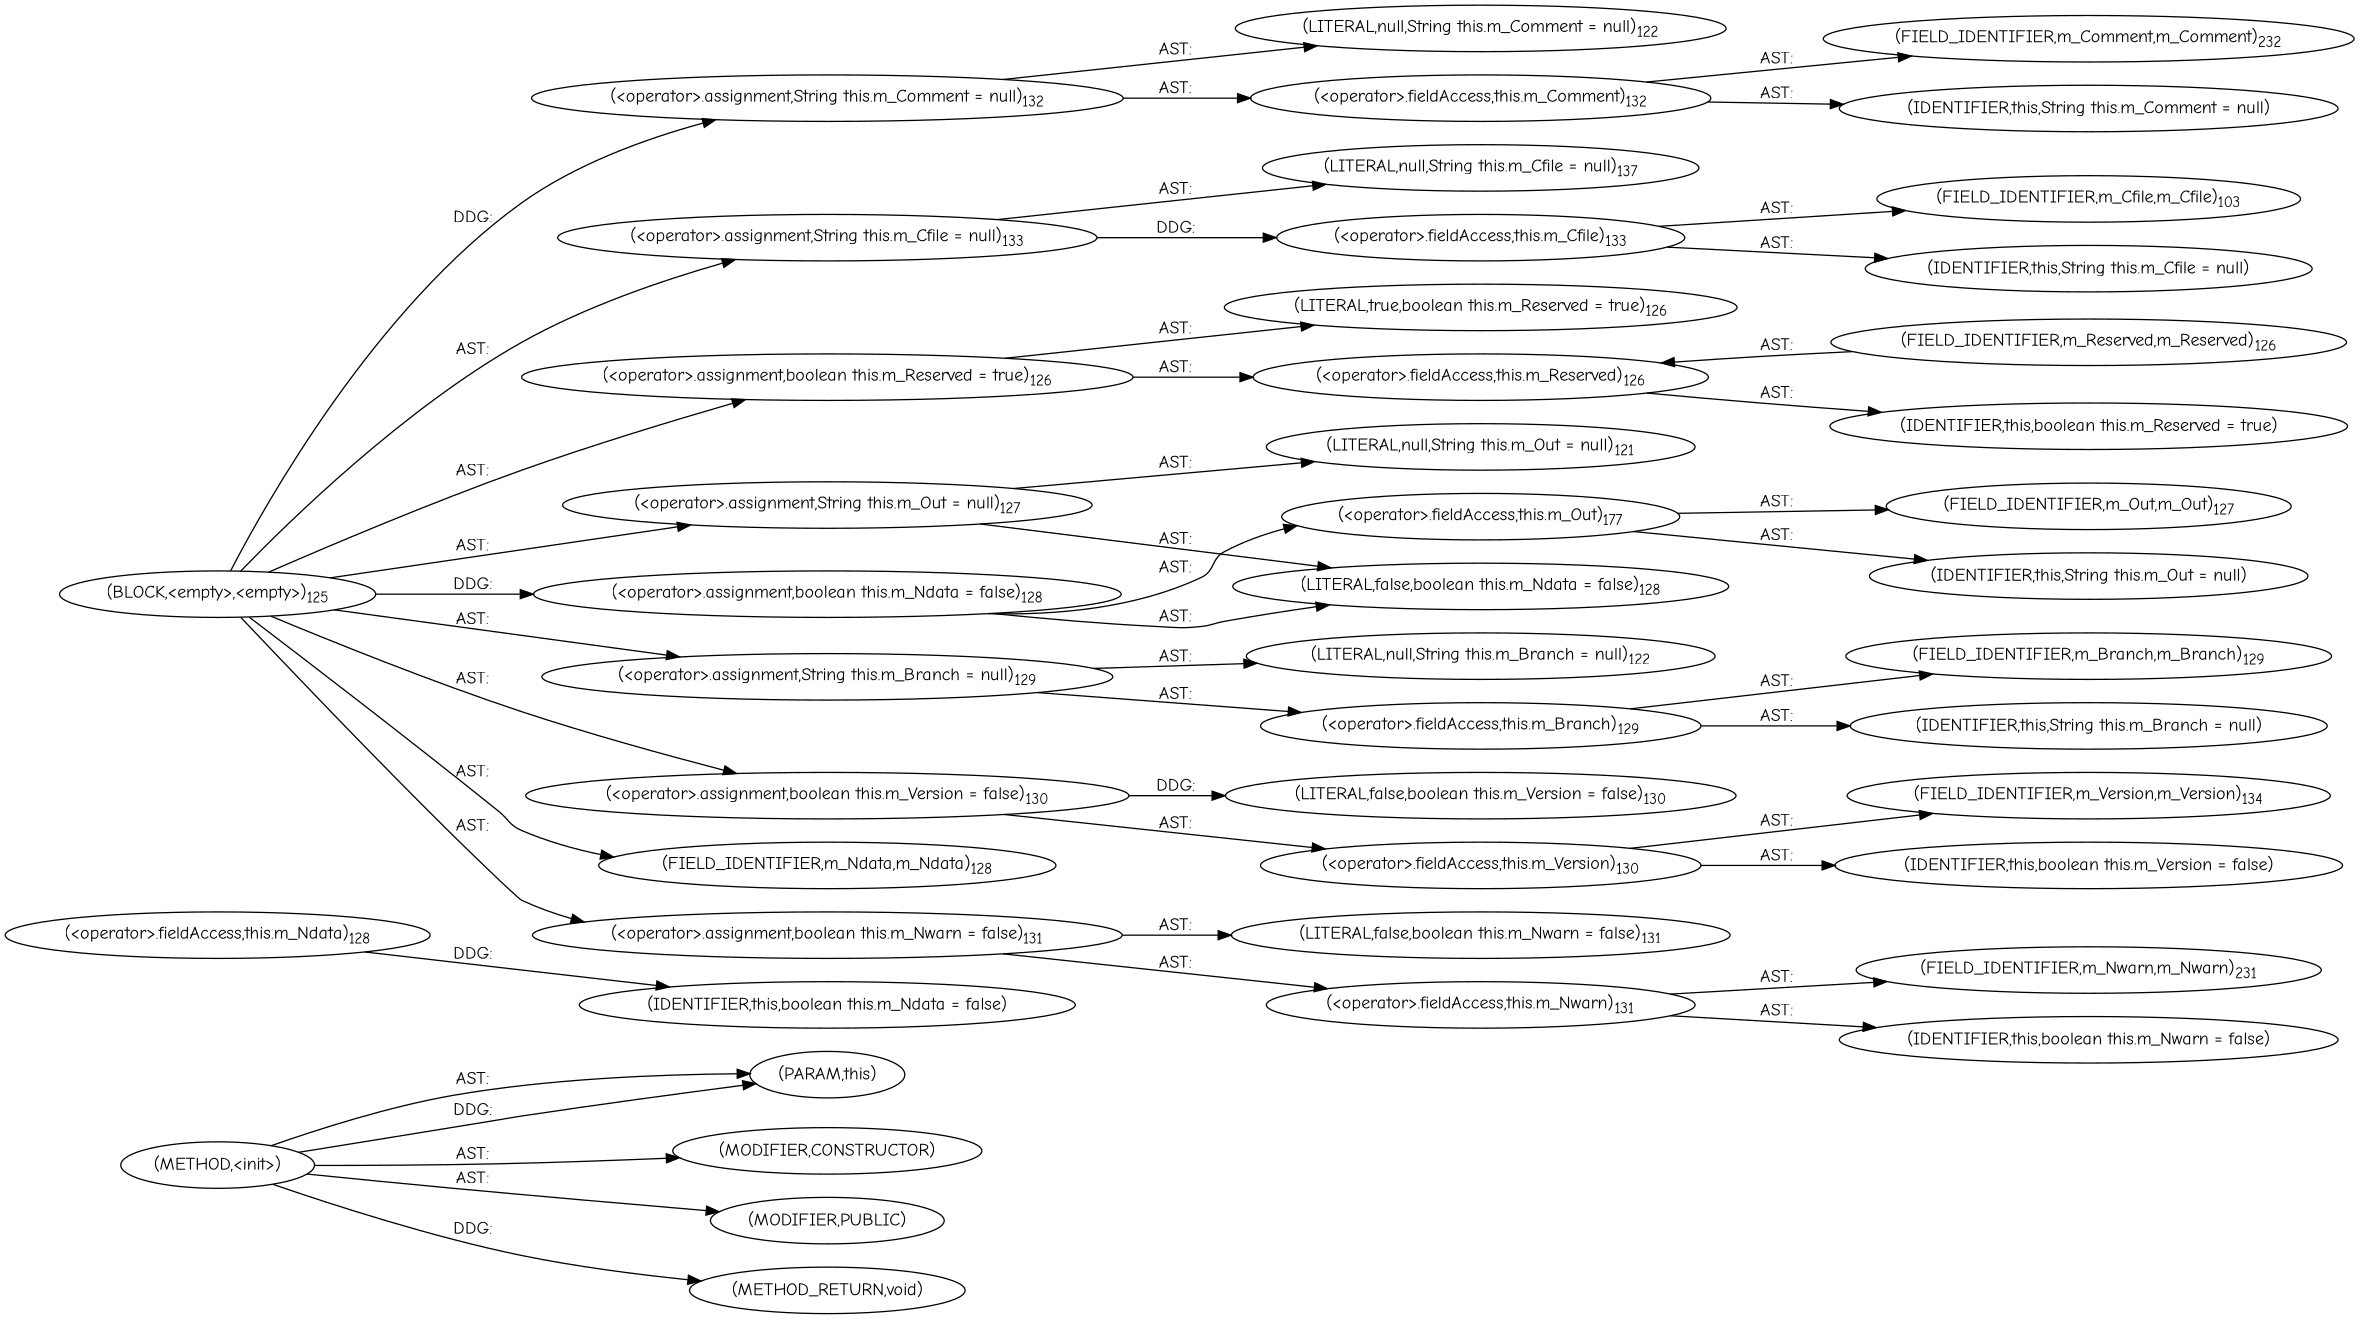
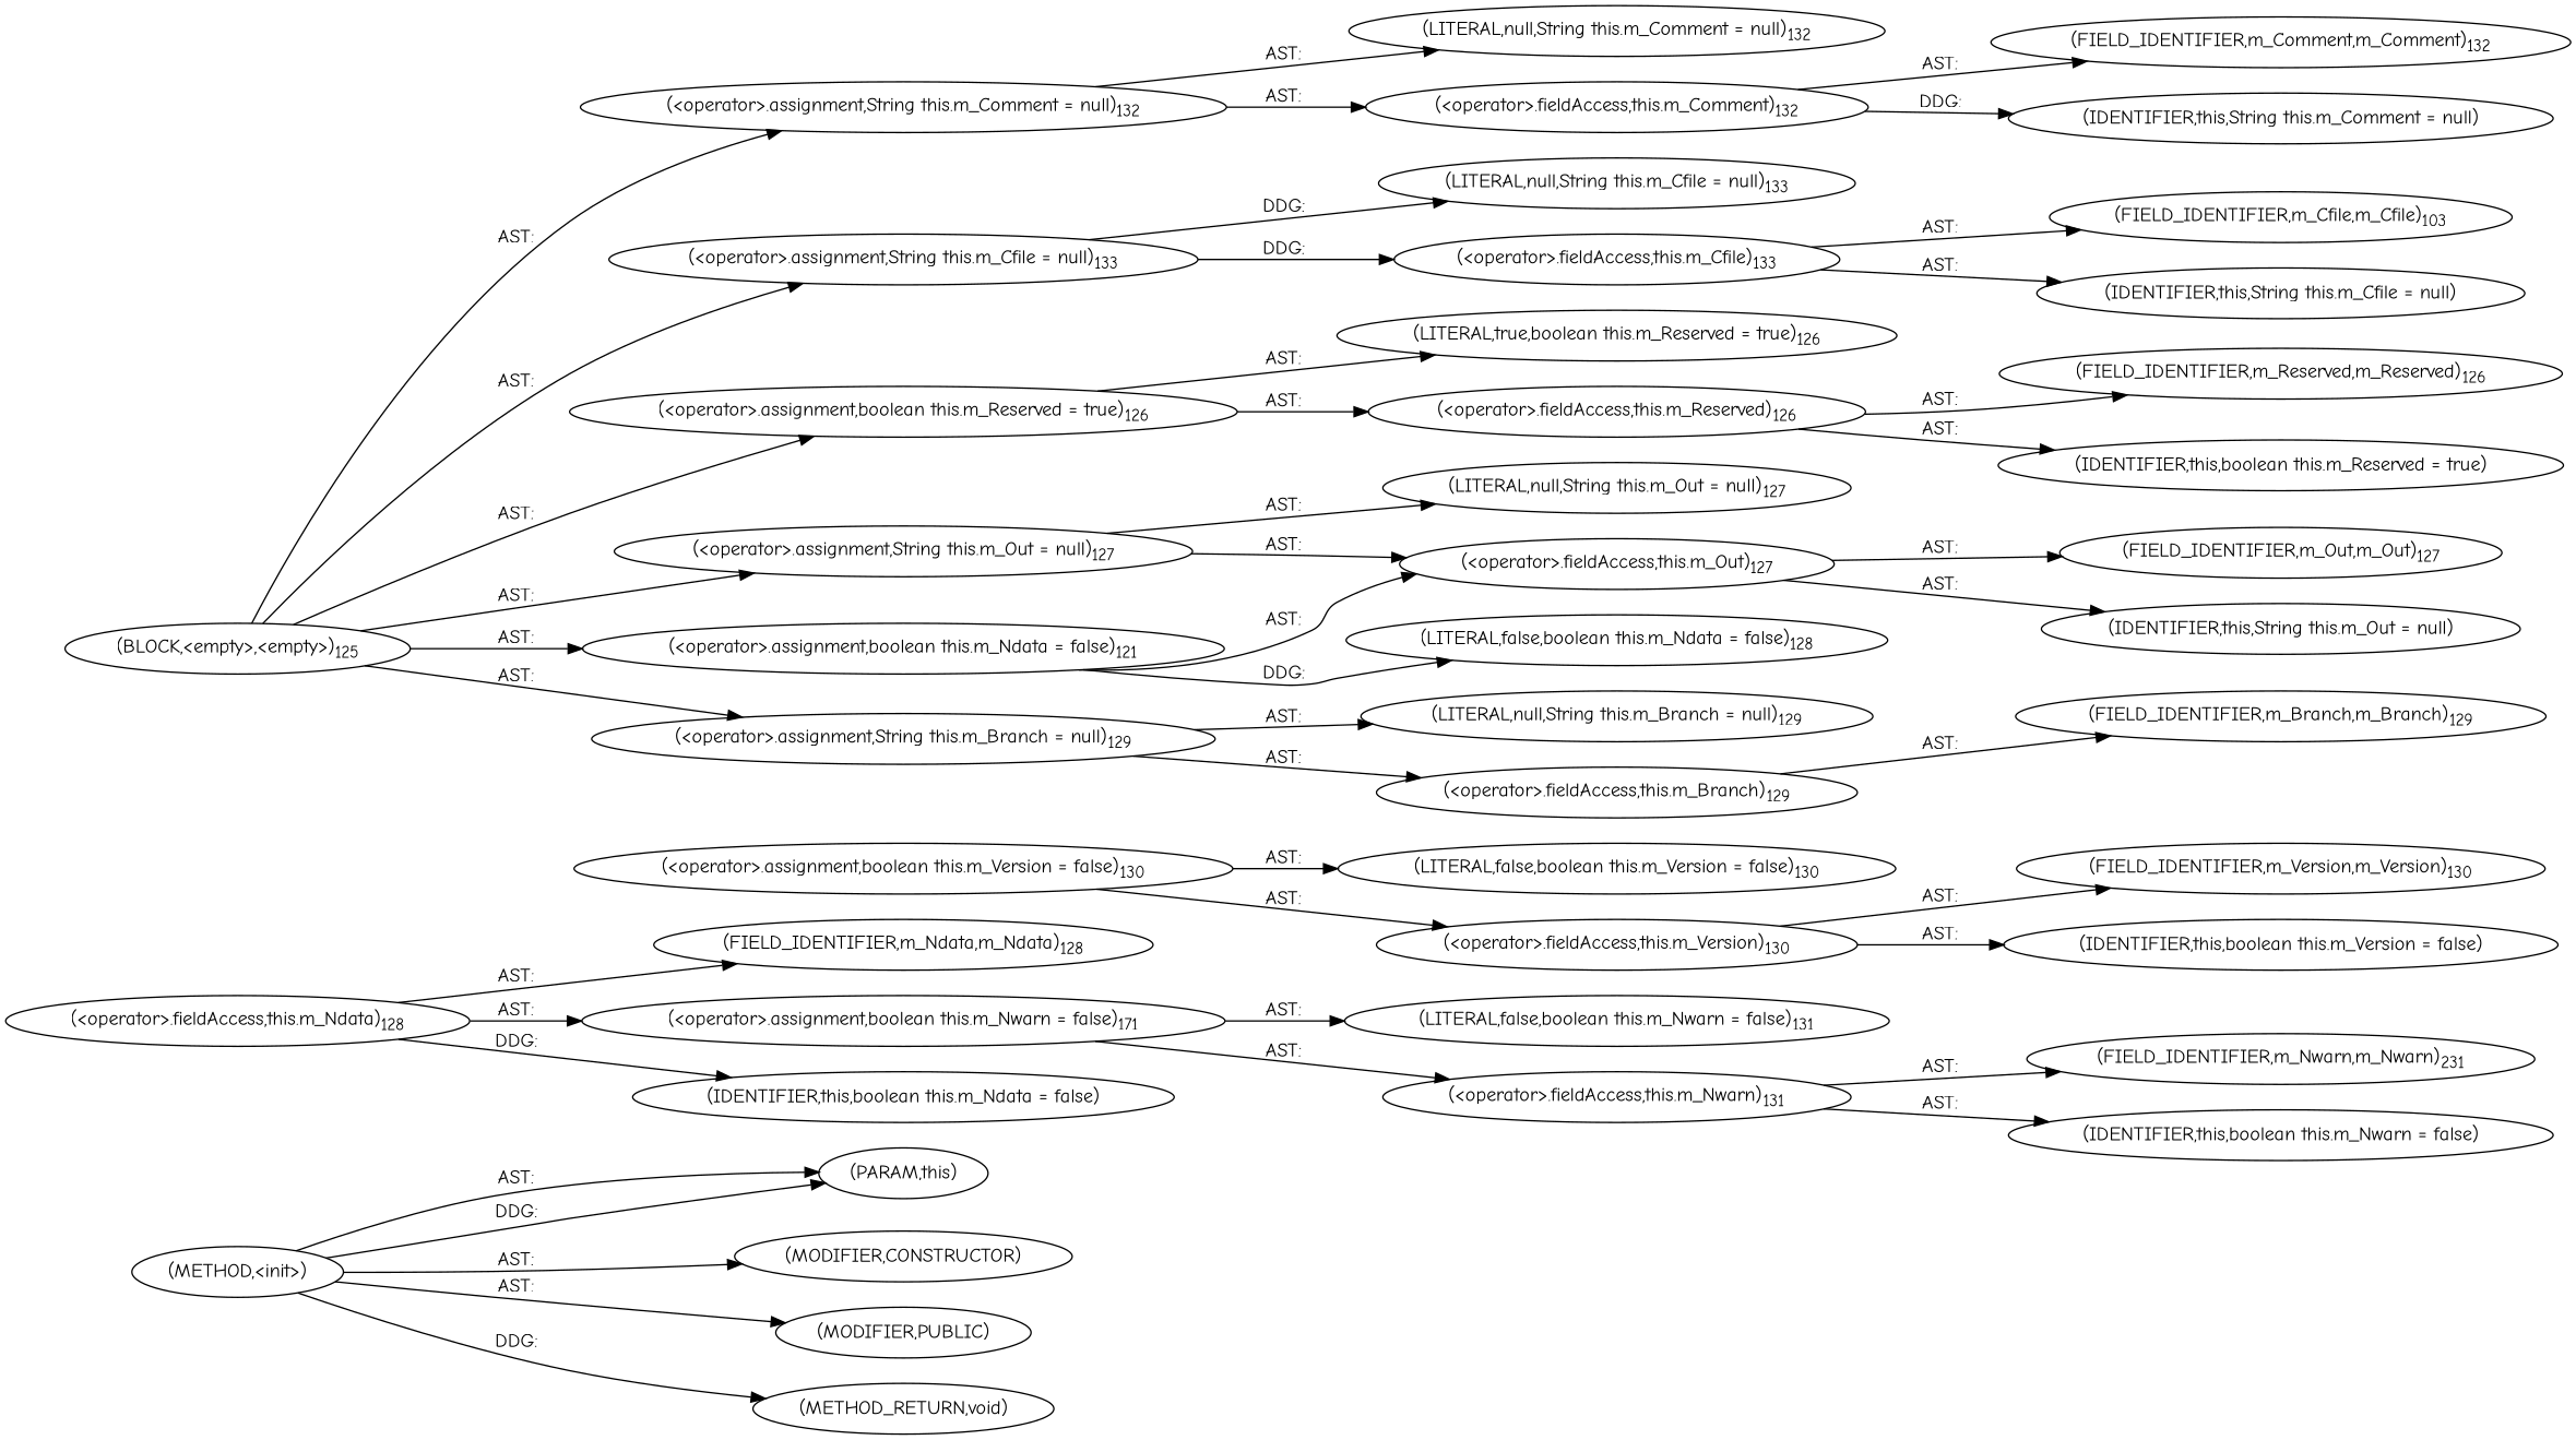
  digraph {
    fontname="Comic Neue"
    rankdir=LR
    node [fontname="Comic Neue"]
    edge [fontname="Comic Neue"]
    n1 [label=<(METHOD,&lt;init&gt;)>]
    n2 [label=<(PARAM,this)>]
    n3 [label=<(MODIFIER,CONSTRUCTOR)>]
    n4 [label=<(MODIFIER,PUBLIC)>]
    n5 [label=<(METHOD_RETURN,void)>]
    n6 [label=<(BLOCK,&lt;empty&gt;,&lt;empty&gt;)<SUB>125</SUB>>]
    n7 [label=<(&lt;operator&gt;.assignment,boolean this.m_Reserved = true)<SUB>126</SUB>>]
    n8 [label=<(&lt;operator&gt;.assignment,String this.m_Out = null)<SUB>127</SUB>>]
-   n9 [label=<(&lt;operator&gt;.assignment,boolean this.m_Ndata = false)<SUB>128</SUB>>]
+   n9 [label=<(&lt;operator&gt;.assignment,boolean this.m_Ndata = false)<SUB>121</SUB>>]
    n10 [label=<(&lt;operator&gt;.assignment,String this.m_Branch = null)<SUB>129</SUB>>]
    n11 [label=<(&lt;operator&gt;.assignment,boolean this.m_Version = false)<SUB>130</SUB>>]
-   n12 [label=<(&lt;operator&gt;.assignment,boolean this.m_Nwarn = false)<SUB>131</SUB>>]
+   n12 [label=<(&lt;operator&gt;.assignment,boolean this.m_Nwarn = false)<SUB>171</SUB>>]
    n13 [label=<(&lt;operator&gt;.assignment,String this.m_Comment = null)<SUB>132</SUB>>]
    n14 [label=<(&lt;operator&gt;.assignment,String this.m_Cfile = null)<SUB>133</SUB>>]
    n15 [label=<(&lt;operator&gt;.fieldAccess,this.m_Reserved)<SUB>126</SUB>>]
    n16 [label=<(LITERAL,true,boolean this.m_Reserved = true)<SUB>126</SUB>>]
-   n17 [label=<(&lt;operator&gt;.fieldAccess,this.m_Out)<SUB>177</SUB>>]
-   n18 [label=<(LITERAL,null,String this.m_Out = null)<SUB>121</SUB>>]
+   n17 [label=<(&lt;operator&gt;.fieldAccess,this.m_Out)<SUB>127</SUB>>]
+   n18 [label=<(LITERAL,null,String this.m_Out = null)<SUB>127</SUB>>]
    n19 [label=<(LITERAL,false,boolean this.m_Ndata = false)<SUB>128</SUB>>]
    n20 [label=<(&lt;operator&gt;.fieldAccess,this.m_Branch)<SUB>129</SUB>>]
-   n21 [label=<(LITERAL,null,String this.m_Branch = null)<SUB>122</SUB>>]
+   n21 [label=<(LITERAL,null,String this.m_Branch = null)<SUB>129</SUB>>]
    n22 [label=<(&lt;operator&gt;.fieldAccess,this.m_Version)<SUB>130</SUB>>]
    n23 [label=<(LITERAL,false,boolean this.m_Version = false)<SUB>130</SUB>>]
    n24 [label=<(&lt;operator&gt;.fieldAccess,this.m_Nwarn)<SUB>131</SUB>>]
    n25 [label=<(LITERAL,false,boolean this.m_Nwarn = false)<SUB>131</SUB>>]
    n26 [label=<(&lt;operator&gt;.fieldAccess,this.m_Comment)<SUB>132</SUB>>]
-   n27 [label=<(LITERAL,null,String this.m_Comment = null)<SUB>122</SUB>>]
+   n27 [label=<(LITERAL,null,String this.m_Comment = null)<SUB>132</SUB>>]
    n28 [label=<(&lt;operator&gt;.fieldAccess,this.m_Cfile)<SUB>133</SUB>>]
-   n29 [label=<(LITERAL,null,String this.m_Cfile = null)<SUB>137</SUB>>]
+   n29 [label=<(LITERAL,null,String this.m_Cfile = null)<SUB>133</SUB>>]
    n30 [label=<(IDENTIFIER,this,boolean this.m_Reserved = true)>]
    n31 [label=<(FIELD_IDENTIFIER,m_Reserved,m_Reserved)<SUB>126</SUB>>]
    n32 [label=<(IDENTIFIER,this,String this.m_Out = null)>]
    n33 [label=<(FIELD_IDENTIFIER,m_Out,m_Out)<SUB>127</SUB>>]
    n34 [label=<(&lt;operator&gt;.fieldAccess,this.m_Ndata)<SUB>128</SUB>>]
    n35 [label=<(IDENTIFIER,this,boolean this.m_Ndata = false)>]
    n36 [label=<(FIELD_IDENTIFIER,m_Ndata,m_Ndata)<SUB>128</SUB>>]
-   n37 [label=<(IDENTIFIER,this,String this.m_Branch = null)>]
    n38 [label=<(FIELD_IDENTIFIER,m_Branch,m_Branch)<SUB>129</SUB>>]
    n39 [label=<(IDENTIFIER,this,boolean this.m_Version = false)>]
-   n40 [label=<(FIELD_IDENTIFIER,m_Version,m_Version)<SUB>134</SUB>>]
+   n40 [label=<(FIELD_IDENTIFIER,m_Version,m_Version)<SUB>130</SUB>>]
    n41 [label=<(IDENTIFIER,this,boolean this.m_Nwarn = false)>]
    n42 [label=<(FIELD_IDENTIFIER,m_Nwarn,m_Nwarn)<SUB>231</SUB>>]
    n43 [label=<(IDENTIFIER,this,String this.m_Comment = null)>]
-   n44 [label=<(FIELD_IDENTIFIER,m_Comment,m_Comment)<SUB>232</SUB>>]
+   n44 [label=<(FIELD_IDENTIFIER,m_Comment,m_Comment)<SUB>132</SUB>>]
    n45 [label=<(IDENTIFIER,this,String this.m_Cfile = null)>]
    n46 [label=<(FIELD_IDENTIFIER,m_Cfile,m_Cfile)<SUB>103</SUB>>]
    n1 -> n2 [label="AST: "]
    n1 -> n2 [label="DDG: "]
    n1 -> n3 [label="AST: "]
    n1 -> n4 [label="AST: "]
    n1 -> n5 [label="DDG: "]
    n6 -> n7 [label="AST: "]
    n6 -> n8 [label="AST: "]
-   n6 -> n9 [label="DDG: "]
+   n6 -> n9 [label="AST: "]
    n6 -> n10 [label="AST: "]
-   n6 -> n11 [label="AST: "]
-   n6 -> n12 [label="AST: "]
-   n6 -> n13 [label="DDG: "]
+   n34 -> n12 [label="AST: "]
+   n6 -> n13 [label="AST: "]
    n6 -> n14 [label="AST: "]
    n7 -> n15 [label="AST: "]
    n7 -> n16 [label="AST: "]
-   n8 -> n19 [label="AST: "]
+   n8 -> n17 [label="AST: "]
    n8 -> n18 [label="AST: "]
    n9 -> n17 [label="AST: "]
-   n9 -> n19 [label="AST: "]
+   n9 -> n19 [label="DDG: "]
    n10 -> n20 [label="AST: "]
    n10 -> n21 [label="AST: "]
    n11 -> n22 [label="AST: "]
-   n11 -> n23 [label="DDG: "]
+   n11 -> n23 [label="AST: "]
    n12 -> n24 [label="AST: "]
    n12 -> n25 [label="AST: "]
    n13 -> n26 [label="AST: "]
    n13 -> n27 [label="AST: "]
    n14 -> n28 [label="DDG: "]
-   n14 -> n29 [label="AST: "]
+   n14 -> n29 [label="DDG: "]
    n15 -> n30 [label="AST: "]
-   n31 -> n15 [label="AST: "]
+   n15 -> n31 [label="AST: "]
    n17 -> n32 [label="AST: "]
    n17 -> n33 [label="AST: "]
-   n20 -> n37 [label="AST: "]
    n20 -> n38 [label="AST: "]
    n22 -> n39 [label="AST: "]
    n22 -> n40 [label="AST: "]
    n24 -> n41 [label="AST: "]
    n24 -> n42 [label="AST: "]
-   n26 -> n43 [label="AST: "]
+   n26 -> n43 [label="DDG: "]
    n26 -> n44 [label="AST: "]
    n28 -> n45 [label="AST: "]
    n28 -> n46 [label="AST: "]
    n34 -> n35 [label="DDG: "]
-   n6 -> n36 [label="AST: "]
+   n34 -> n36 [label="AST: "]
  }
